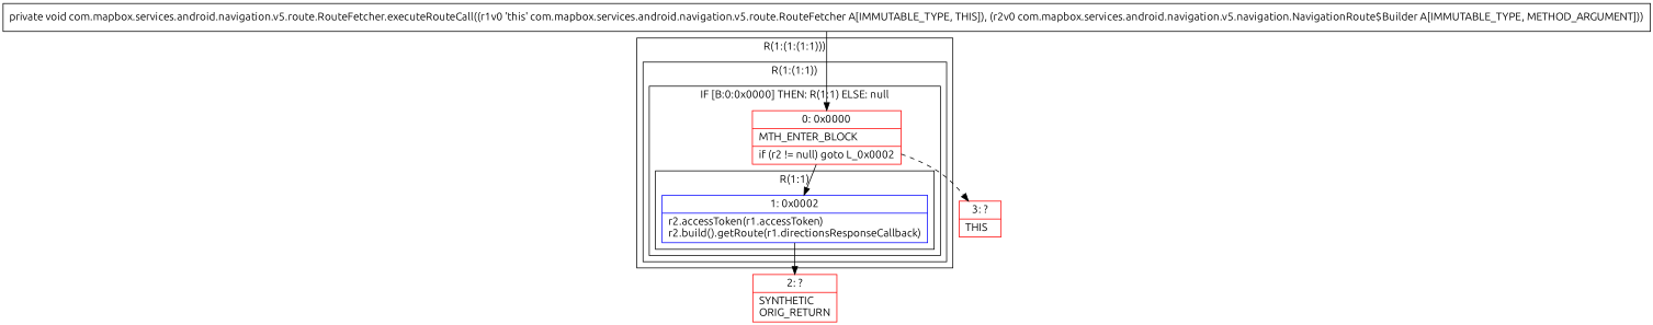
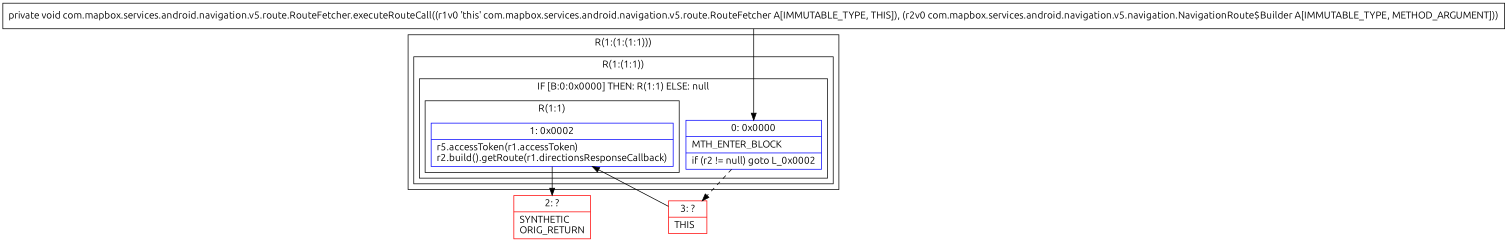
  digraph {
    fontname=Ubuntu
    node [color=blue fontname=Ubuntu shape=record]
    edge [fontname=Ubuntu]
-   n1 [label="{1\:\ 0x0002|r2.accessToken(r1.accessToken)\lr2.build().getRoute(r1.directionsResponseCallback)\l}"]
-   n2 [color=red label="{0\:\ 0x0000|MTH_ENTER_BLOCK\l|if (r2 != null) goto L_0x0002\l}"]
+   n1 [label="{1\:\ 0x0002|r5.accessToken(r1.accessToken)\lr2.build().getRoute(r1.directionsResponseCallback)\l}"]
+   n2 [label="{0\:\ 0x0000|MTH_ENTER_BLOCK\l|if (r2 != null) goto L_0x0002\l}"]
    n3 [color=red label="{2\:\ ?|SYNTHETIC\lORIG_RETURN\l}"]
    n4 [color=red label="{3\:\ ?|THIS\l}"]
    n5 [label="{private void com.mapbox.services.android.navigation.v5.route.RouteFetcher.executeRouteCall((r1v0 'this' com.mapbox.services.android.navigation.v5.route.RouteFetcher A[IMMUTABLE_TYPE, THIS]), (r2v0 com.mapbox.services.android.navigation.v5.navigation.NavigationRoute$Builder A[IMMUTABLE_TYPE, METHOD_ARGUMENT])) }" color=""]
    subgraph cluster_1 {
      label="R(1:(1:(1:1)))"
      subgraph cluster_2 {
        label="R(1:(1:1))"
        subgraph cluster_3 {
          label="IF [B:0:0x0000] THEN: R(1:1) ELSE: null"
          n2
          subgraph cluster_4 {
            label="R(1:1)"
            n1
          }
        }
      }
    }
    n1 -> n3
-   n2 -> n1
+   n4 -> n1
    n2 -> n4 [style=dashed]
    n5 -> n2
  }
